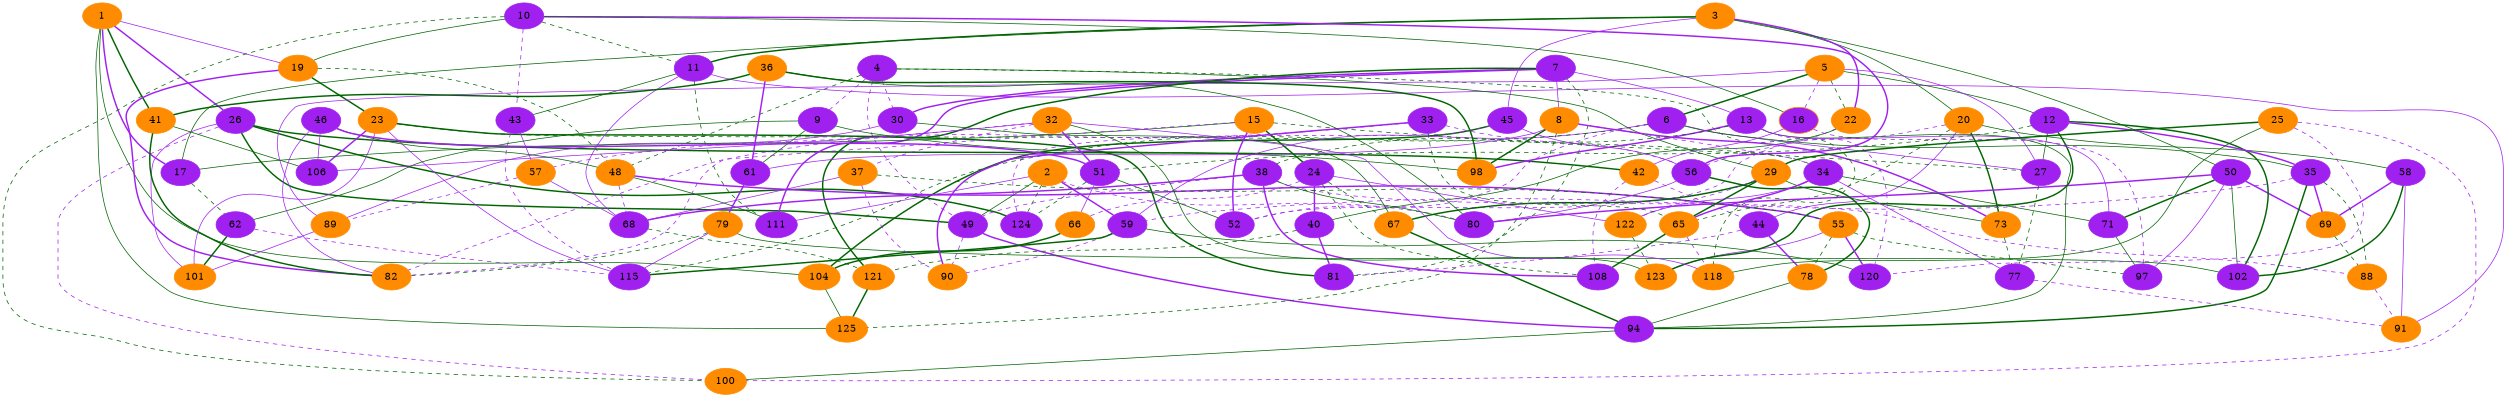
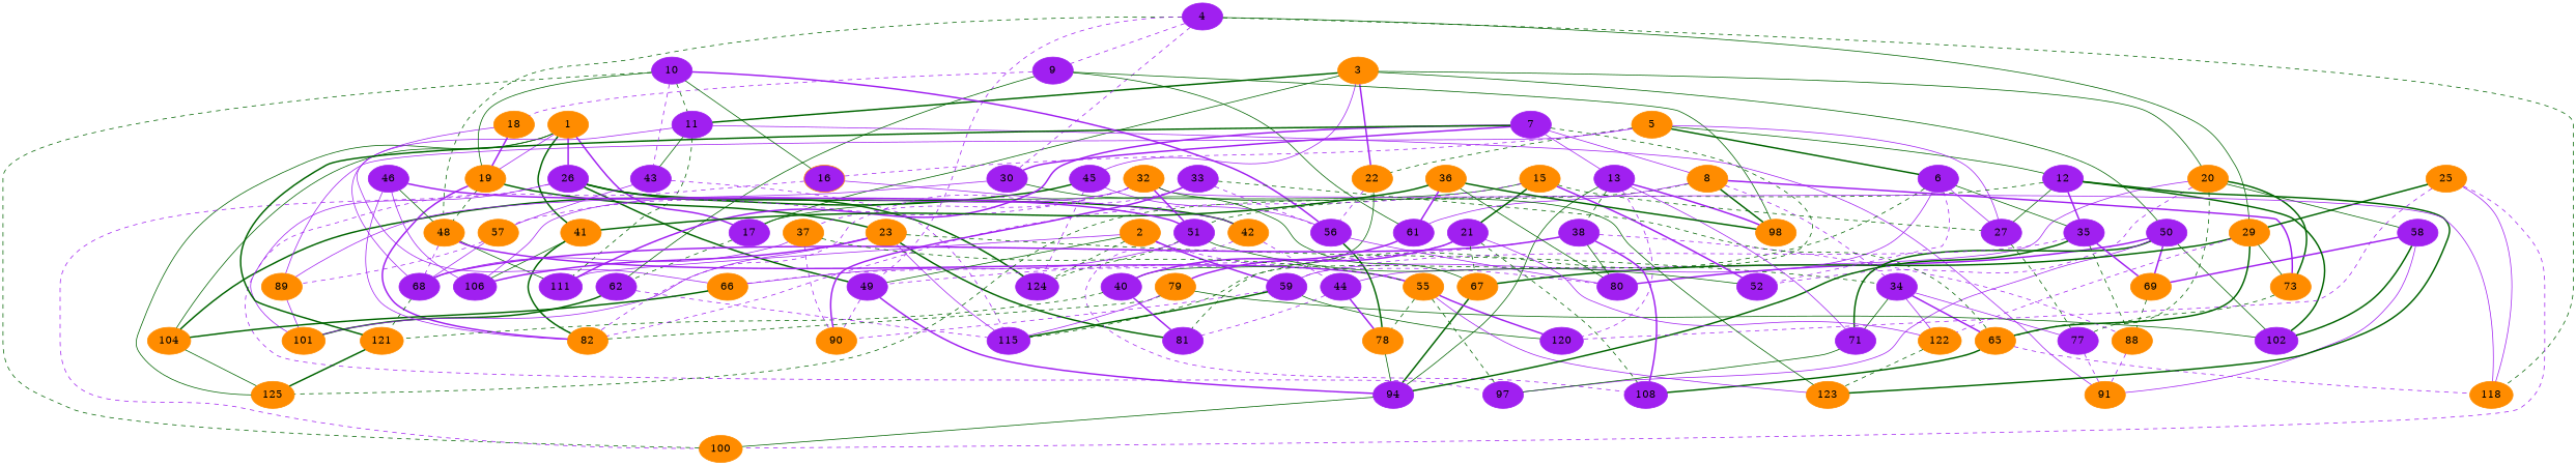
  graph {
    node [color=purple style=filled]
    edge [color=purple style=solid]
    1 [color=darkorange super="+92"]
    17
    19 [color=darkorange super="+39"]
    26 [super="+75"]
    41 [color=darkorange]
    104 [color=darkorange]
    125 [color=darkorange]
    62
    48 [color=darkorange super="+113"]
    82 [color=darkorange super="+84"]
    23 [color=darkorange super="+47"]
    49 [super="+107"]
    124
    100 [color=darkorange]
    42 [color=darkorange]
    101 [color=darkorange]
    106
    2 [color=darkorange super="+83"]
    59 [super="+105"]
    80 [super="+86"]
    111
    94 [super="+109"]
    90 [color=darkorange]
    115 [super="+117"]
    120
    3 [color=darkorange super="+85"]
    11 [super="+110"]
    20 [color=darkorange super="+21"]
    22 [color=darkorange]
    45
    50 [super="+93"]
    43
    68 [super="+112"]
    91 [color=darkorange]
    52
    73 [color=darkorange]
    44
    58
    65 [color=darkorange super="+99"]
    56 [super="+126"]
    40
    102
    71
    97
    69 [color=darkorange]
    4 [super="+74"]
    9 [super="+28"]
    29 [color=darkorange super="+64"]
    30
    118 [color=darkorange]
    61
    98 [color=darkorange]
+   18 [color=darkorange]
    67 [color=darkorange]
    122 [color=darkorange]
    89 [color=darkorange]
    55 [color=darkorange super="+116"]
    5 [color=darkorange super="+114"]
    6 [super="+14"]
    12 [super="+60"]
    16 [color=darkorange fillcolor=purple]
    27 [super="+95"]
    35 [super="+119"]
    51 [super="+103"]
    123 [color=darkorange]
    77
    88 [color=darkorange]
    7 [super="+54"]
    8 [color=darkorange super="+87"]
    13 [super="+72"]
    81
    121 [color=darkorange]
    34 [super="+96"]
    38 [super="+76"]
    79 [color=darkorange]
    66 [color=darkorange]
    10 [super="+31"]
    57 [color=darkorange]
    78 [color=darkorange]
    108
    15 [color=darkorange super="+53"]
-   24 [super="+70"]
+   24 [super="+70" label=21]
    25 [color=darkorange]
    32 [color=darkorange super="+63"]
    37 [color=darkorange]
    33
    36 [color=darkorange]
    46
    1 -- 17 [style=bold]
    1 -- 19
    1 -- 26 [style=bold]
    1 -- 41 [color=darkgreen style=bold]
    1 -- 104 [color=darkgreen]
    1 -- 125 [color=darkgreen]
    17 -- 62 [color=darkgreen style=dashed]
    19 -- 48 [color=darkgreen style=dashed]
    19 -- 82 [style=bold]
    19 -- 23 [color=darkgreen style=bold]
    26 -- 49 [color=darkgreen style=bold]
    26 -- 124 [color=darkgreen style=bold]
    26 -- 100 [style=dashed]
    26 -- 42 [color=darkgreen style=bold]
    26 -- 101
    41 -- 82 [color=darkgreen style=bold]
    41 -- 106 [color=darkgreen]
    104 -- 125 [color=darkgreen]
    62 -- 101 [color=darkgreen style=bold]
    62 -- 115 [style=dashed]
    48 -- 111 [color=darkgreen]
    48 -- 68 [style=dashed]
    48 -- 55 [style=bold]
    23 -- 101
    23 -- 106 [style=bold]
    23 -- 115
    23 -- 81 [color=darkgreen style=bold]
    23 -- 34 [color=darkgreen style=dashed]
    49 -- 94 [style=bold]
    49 -- 90 [style=dashed]
    42 -- 44 [style=dashed]
    42 -- 108 [style=dashed]
    2 -- 49 [color=darkgreen]
    2 -- 124 [color=darkgreen style=dashed]
    2 -- 59 [style=bold]
    2 -- 80 [style=dashed weight=2]
    2 -- 111
    59 -- 90 [style=dashed]
    59 -- 115 [color=darkgreen style=bold]
    59 -- 120 [color=darkgreen]
    94 -- 100 [color=darkgreen]
    3 -- 17 [color=darkgreen]
    3 -- 11 [color=darkgreen style=bold]
    3 -- 20 [color=darkgreen]
    3 -- 22 [style=bold]
    3 -- 45
    3 -- 50 [color=darkgreen]
    11 -- 111 [color=darkgreen style=dashed]
    11 -- 43 [color=darkgreen]
    11 -- 68
    11 -- 91
    20 -- 52 [style=dashed]
    20 -- 73 [color=darkgreen style=bold]
    20 -- 44
    20 -- 58 [color=darkgreen]
    20 -- 65 [color=darkgreen style=dashed]
    22 -- 56 [style=dashed]
    22 -- 40 [color=darkgreen]
    45 -- 104 [color=darkgreen style=bold]
    45 -- 124 [style=dashed]
    45 -- 56
    50 -- 80 [style=bold]
    50 -- 102 [color=darkgreen]
    50 -- 71 [color=darkgreen style=bold]
    50 -- 97
    50 -- 69 [style=bold]
    43 -- 115 [style=dashed]
    43 -- 57
    68 -- 121 [color=darkgreen style=dashed]
    73 -- 77 [color=darkgreen style=dashed]
    44 -- 81 [style=dashed]
    44 -- 78 [style=bold]
    58 -- 91
    58 -- 102 [color=darkgreen style=bold]
    58 -- 69 [style=bold]
    65 -- 118 [style=dashed]
    65 -- 108 [color=darkgreen style=bold]
    56 -- 80
    56 -- 78 [color=darkgreen style=bold]
    40 -- 81 [style=bold]
    40 -- 121 [color=darkgreen style=dashed]
    71 -- 97 [color=darkgreen]
    69 -- 88 [color=darkgreen style=dashed]
    4 -- 48 [color=darkgreen style=dashed]
    4 -- 49 [style=dashed]
    4 -- 9 [style=dashed]
    4 -- 29 [color=darkgreen]
    4 -- 30 [style=dashed]
    4 -- 118 [color=darkgreen style=dashed]
    9 -- 62 [color=darkgreen]
    9 -- 61 [color=darkgreen]
    9 -- 98 [color=darkgreen]
+   9 -- 18 [style=dashed weight=2]
    29 -- 73 [color=darkgreen]
    29 -- 65 [color=darkgreen style=bold]
    29 -- 67 [color=darkgreen style=bold]
    29 -- 122 [style=dashed]
    30 -- 67 [color=darkgreen]
    30 -- 89
    61 -- 79 [style=bold]
+   18 -- 19 [style=bold]
+   18 -- 66
    67 -- 94 [color=darkgreen style=bold]
    122 -- 123 [color=darkgreen style=dashed]
    89 -- 101
    55 -- 120 [style=bold]
    55 -- 97 [color=darkgreen style=dashed]
    55 -- 123
    55 -- 78 [color=darkgreen style=dashed]
    5 -- 22 [color=darkgreen style=dashed]
    5 -- 89
    5 -- 6 [color=darkgreen style=bold]
    5 -- 12 [color=darkgreen]
    5 -- 16 [style=dashed]
    5 -- 27
    6 -- 59
    6 -- 115 [color=darkgreen style=dashed]
    6 -- 52 [style=dashed]
    6 -- 27
    6 -- 35 [color=darkgreen]
    12 -- 102 [color=darkgreen style=bold]
    12 -- 27 [color=darkgreen]
    12 -- 35 [style=bold]
    12 -- 51 [color=darkgreen style=dashed]
    12 -- 123 [color=darkgreen style=bold]
    16 -- 42
    16 -- 97 [style=dashed]
    27 -- 77 [color=darkgreen style=dashed]
    35 -- 59 [style=dashed]
    35 -- 94 [color=darkgreen style=bold]
    35 -- 69 [style=bold]
    35 -- 88 [color=darkgreen style=dashed]
    51 -- 124 [color=darkgreen style=dashed]
    51 -- 52 [color=darkgreen]
    51 -- 66
    77 -- 91 [style=dashed]
    88 -- 91 [style=dashed]
    7 -- 111 [style=bold]
    7 -- 30 [style=bold]
    7 -- 8
    7 -- 13
    7 -- 81 [color=darkgreen style=dashed]
    7 -- 121 [color=darkgreen style=bold]
    8 -- 125 [color=darkgreen style=dashed]
    8 -- 73 [style=bold]
    8 -- 61
    8 -- 98 [color=darkgreen style=bold]
    8 -- 34 [style=dashed]
    13 -- 94 [color=darkgreen]
    13 -- 120 [style=dashed]
    13 -- 71
    13 -- 98 [style=bold]
    13 -- 38 [color=darkgreen style=dashed]
    121 -- 125 [color=darkgreen style=bold]
    34 -- 65 [style=bold]
    34 -- 71 [color=darkgreen]
    34 -- 122
    34 -- 77
    38 -- 49 [style=dashed]
    38 -- 80 [color=darkgreen]
    38 -- 68 [style=bold]
    38 -- 88 [style=dashed]
    38 -- 108 [style=bold]
    79 -- 82 [color=darkgreen style=dashed]
    79 -- 115
    79 -- 102 [color=darkgreen]
    66 -- 104 [color=darkgreen style=bold]
    10 -- 19 [color=darkgreen]
    10 -- 100 [color=darkgreen style=dashed]
    10 -- 11 [color=darkgreen style=dashed]
    10 -- 43 [style=dashed]
    10 -- 56 [style=bold]
    10 -- 16 [color=darkgreen]
    57 -- 68
    57 -- 89 [style=dashed]
    78 -- 94 [color=darkgreen]
    15 -- 17 [color=darkgreen]
    15 -- 82 [style=dashed]
    15 -- 52 [style=bold]
    15 -- 27 [color=darkgreen style=dashed weight=2]
    15 -- 24 [color=darkgreen style=bold]
    24 -- 40 [style=bold]
    24 -- 67 [color=darkgreen style=dashed]
    24 -- 122
    24 -- 66 [style=dashed]
    24 -- 108 [color=darkgreen style=dashed]
    25 -- 100 [style=dashed]
    25 -- 120 [style=dashed]
    25 -- 29 [color=darkgreen style=bold]
-   25 -- 118 [color=darkgreen]
+   25 -- 118
    32 -- 106
    32 -- 118
    32 -- 51 [style=bold]
    32 -- 123 [color=darkgreen]
    32 -- 57 [style=dashed]
    32 -- 37 [style=dashed]
    37 -- 90 [style=dashed]
    37 -- 68
    37 -- 55 [color=darkgreen style=dashed]
    33 -- 82 [style=dashed]
    33 -- 90 [style=bold]
    33 -- 65 [color=darkgreen style=dashed]
    33 -- 56 [style=dashed]
    36 -- 41 [color=darkgreen style=bold]
    36 -- 80 [color=darkgreen]
    36 -- 61 [style=bold]
    36 -- 98 [color=darkgreen style=bold]
    46 -- 48 [color=darkgreen]
    46 -- 82
    46 -- 106
    46 -- 51 [style=bold]
  }
